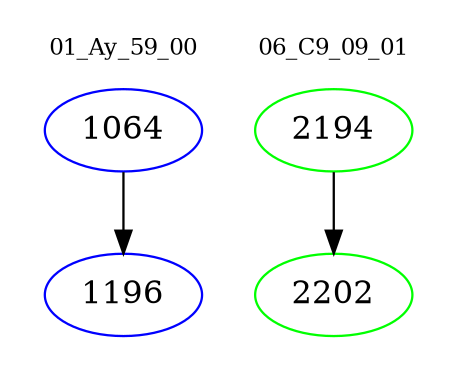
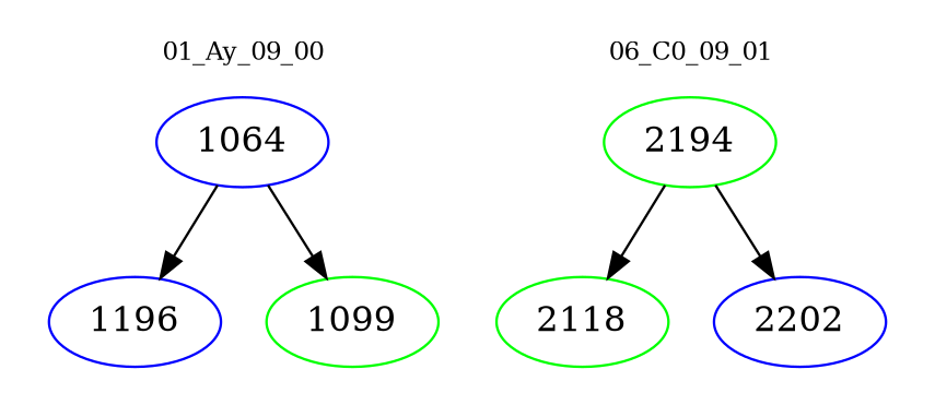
  digraph {
    node [color=blue]
    edge [color=black]
    n1 [label=1064]
    n2 [label=1196]
+   n3 [color=green label=1099]
    n4 [color=green label=2194]
-   n6 [color=green label=2202]
+   n5 [color=green label=2118]
+   n6 [label=2202]
    subgraph cluster_1 {
      color=white
      fontsize=10
-     label="01_Ay_59_00"
+     label="01_Ay_09_00"
      n1
      n2
+     n3
    }
    subgraph cluster_2 {
      color=white
      fontsize=10
-     label="06_C9_09_01"
+     label="06_C0_09_01"
      n4
+     n5
      n6
    }
    n1 -> n2
+   n1 -> n3
+   n4 -> n5
    n4 -> n6
  }
